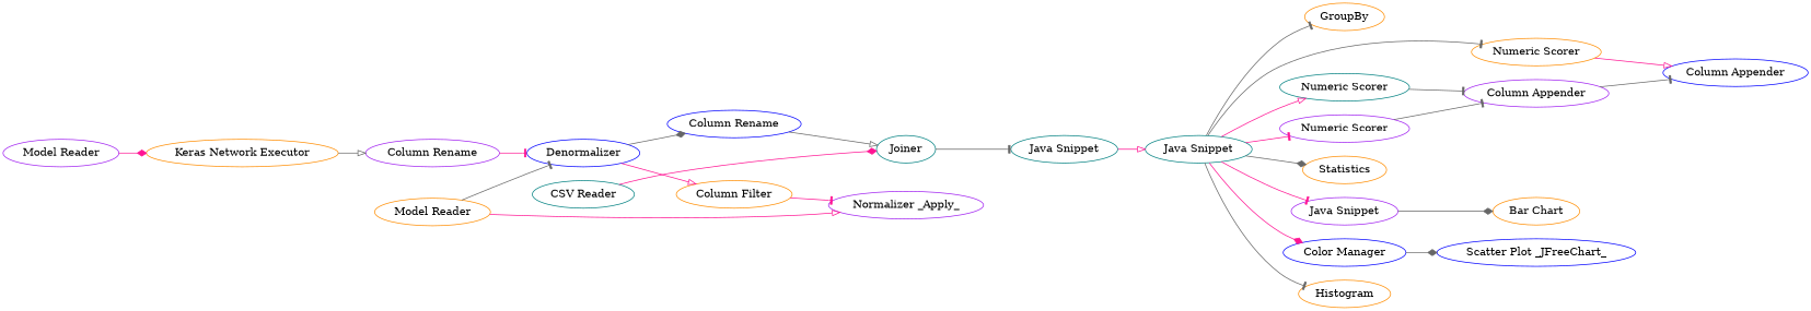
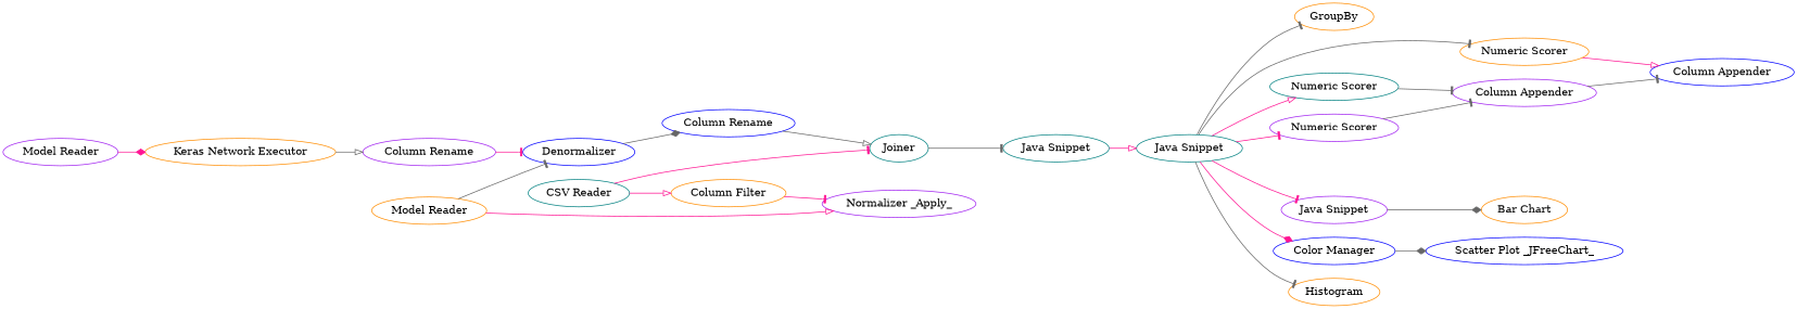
  digraph {
    rankdir=LR
    node [color=darkorange]
    edge [arrowhead=tee color=gray40]
    n1 [color=teal label="Java Snippet"]
    n2 [label=GroupBy]
    n3 [color=teal label="Numeric Scorer"]
    n4 [color=purple label="Numeric Scorer"]
    n5 [label="Numeric Scorer"]
-   n6 [label=Statistics]
    n7 [color=purple label="Java Snippet"]
    n8 [color=blue label="Color Manager"]
    n9 [label=Histogram]
    n10 [color=purple label="Column Appender"]
    n11 [color=blue label="Column Appender"]
    n12 [label="Bar Chart"]
    n13 [color=blue label="Scatter Plot _JFreeChart_"]
    n14 [label="Keras Network Executor"]
    n15 [color=purple label="Column Rename"]
    n16 [color=blue label=Denormalizer]
    n17 [color=blue label="Column Rename"]
    n18 [color=teal label=Joiner]
    n19 [color=purple label="Normalizer _Apply_"]
    n20 [color=teal label="Java Snippet"]
    n21 [label="Column Filter"]
    n22 [color=teal label="CSV Reader"]
    n23 [label="Model Reader"]
    n24 [color=purple label="Model Reader"]
    n1 -> n2
    n1 -> n3 [arrowhead=onormal color=deeppink]
    n1 -> n4 [color=deeppink]
    n1 -> n5
-   n1 -> n6 [arrowhead=diamond]
    n1 -> n7 [color=deeppink]
    n1 -> n8 [arrowhead=diamond color=deeppink]
    n1 -> n9
    n3 -> n10
    n4 -> n10
    n5 -> n11 [arrowhead=onormal color=deeppink]
    n7 -> n12 [arrowhead=diamond]
    n8 -> n13 [arrowhead=diamond]
    n10 -> n11
    n14 -> n15 [arrowhead=onormal]
    n15 -> n16 [color=deeppink]
    n16 -> n17 [arrowhead=diamond]
    n17 -> n18 [arrowhead=onormal]
    n18 -> n20
    n20 -> n1 [arrowhead=onormal color=deeppink]
    n21 -> n19 [color=deeppink]
-   n22 -> n18 [arrowhead=diamond color=deeppink]
-   n16 -> n21 [arrowhead=onormal color=deeppink]
+   n22 -> n18 [color=deeppink]
+   n22 -> n21 [arrowhead=onormal color=deeppink]
    n23 -> n16
    n23 -> n19 [arrowhead=onormal color=deeppink]
    n24 -> n14 [arrowhead=diamond color=deeppink]
  }
